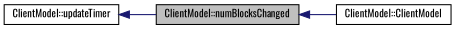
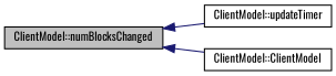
  digraph {
    fontname=Oswald
    rankdir=LR
    node [color=black fillcolor=white fontname=Oswald fontsize=10 shape=record style=filled]
    edge [color=midnightblue dir=back fontname=Oswald fontsize=10 labelfontname=Helvetica labelfontsize=10 style=solid]
    n1 [fillcolor=grey75 fontcolor=black height=0.2 label="ClientModel::numBlocksChanged" width=0.4]
    n2 [height=0.2 label="ClientModel::updateTimer" width=0.4]
    n3 [height=0.2 label="ClientModel::ClientModel" width=0.4]
-   n2 -> n1
+   n1 -> n2
    n1 -> n3
  }
